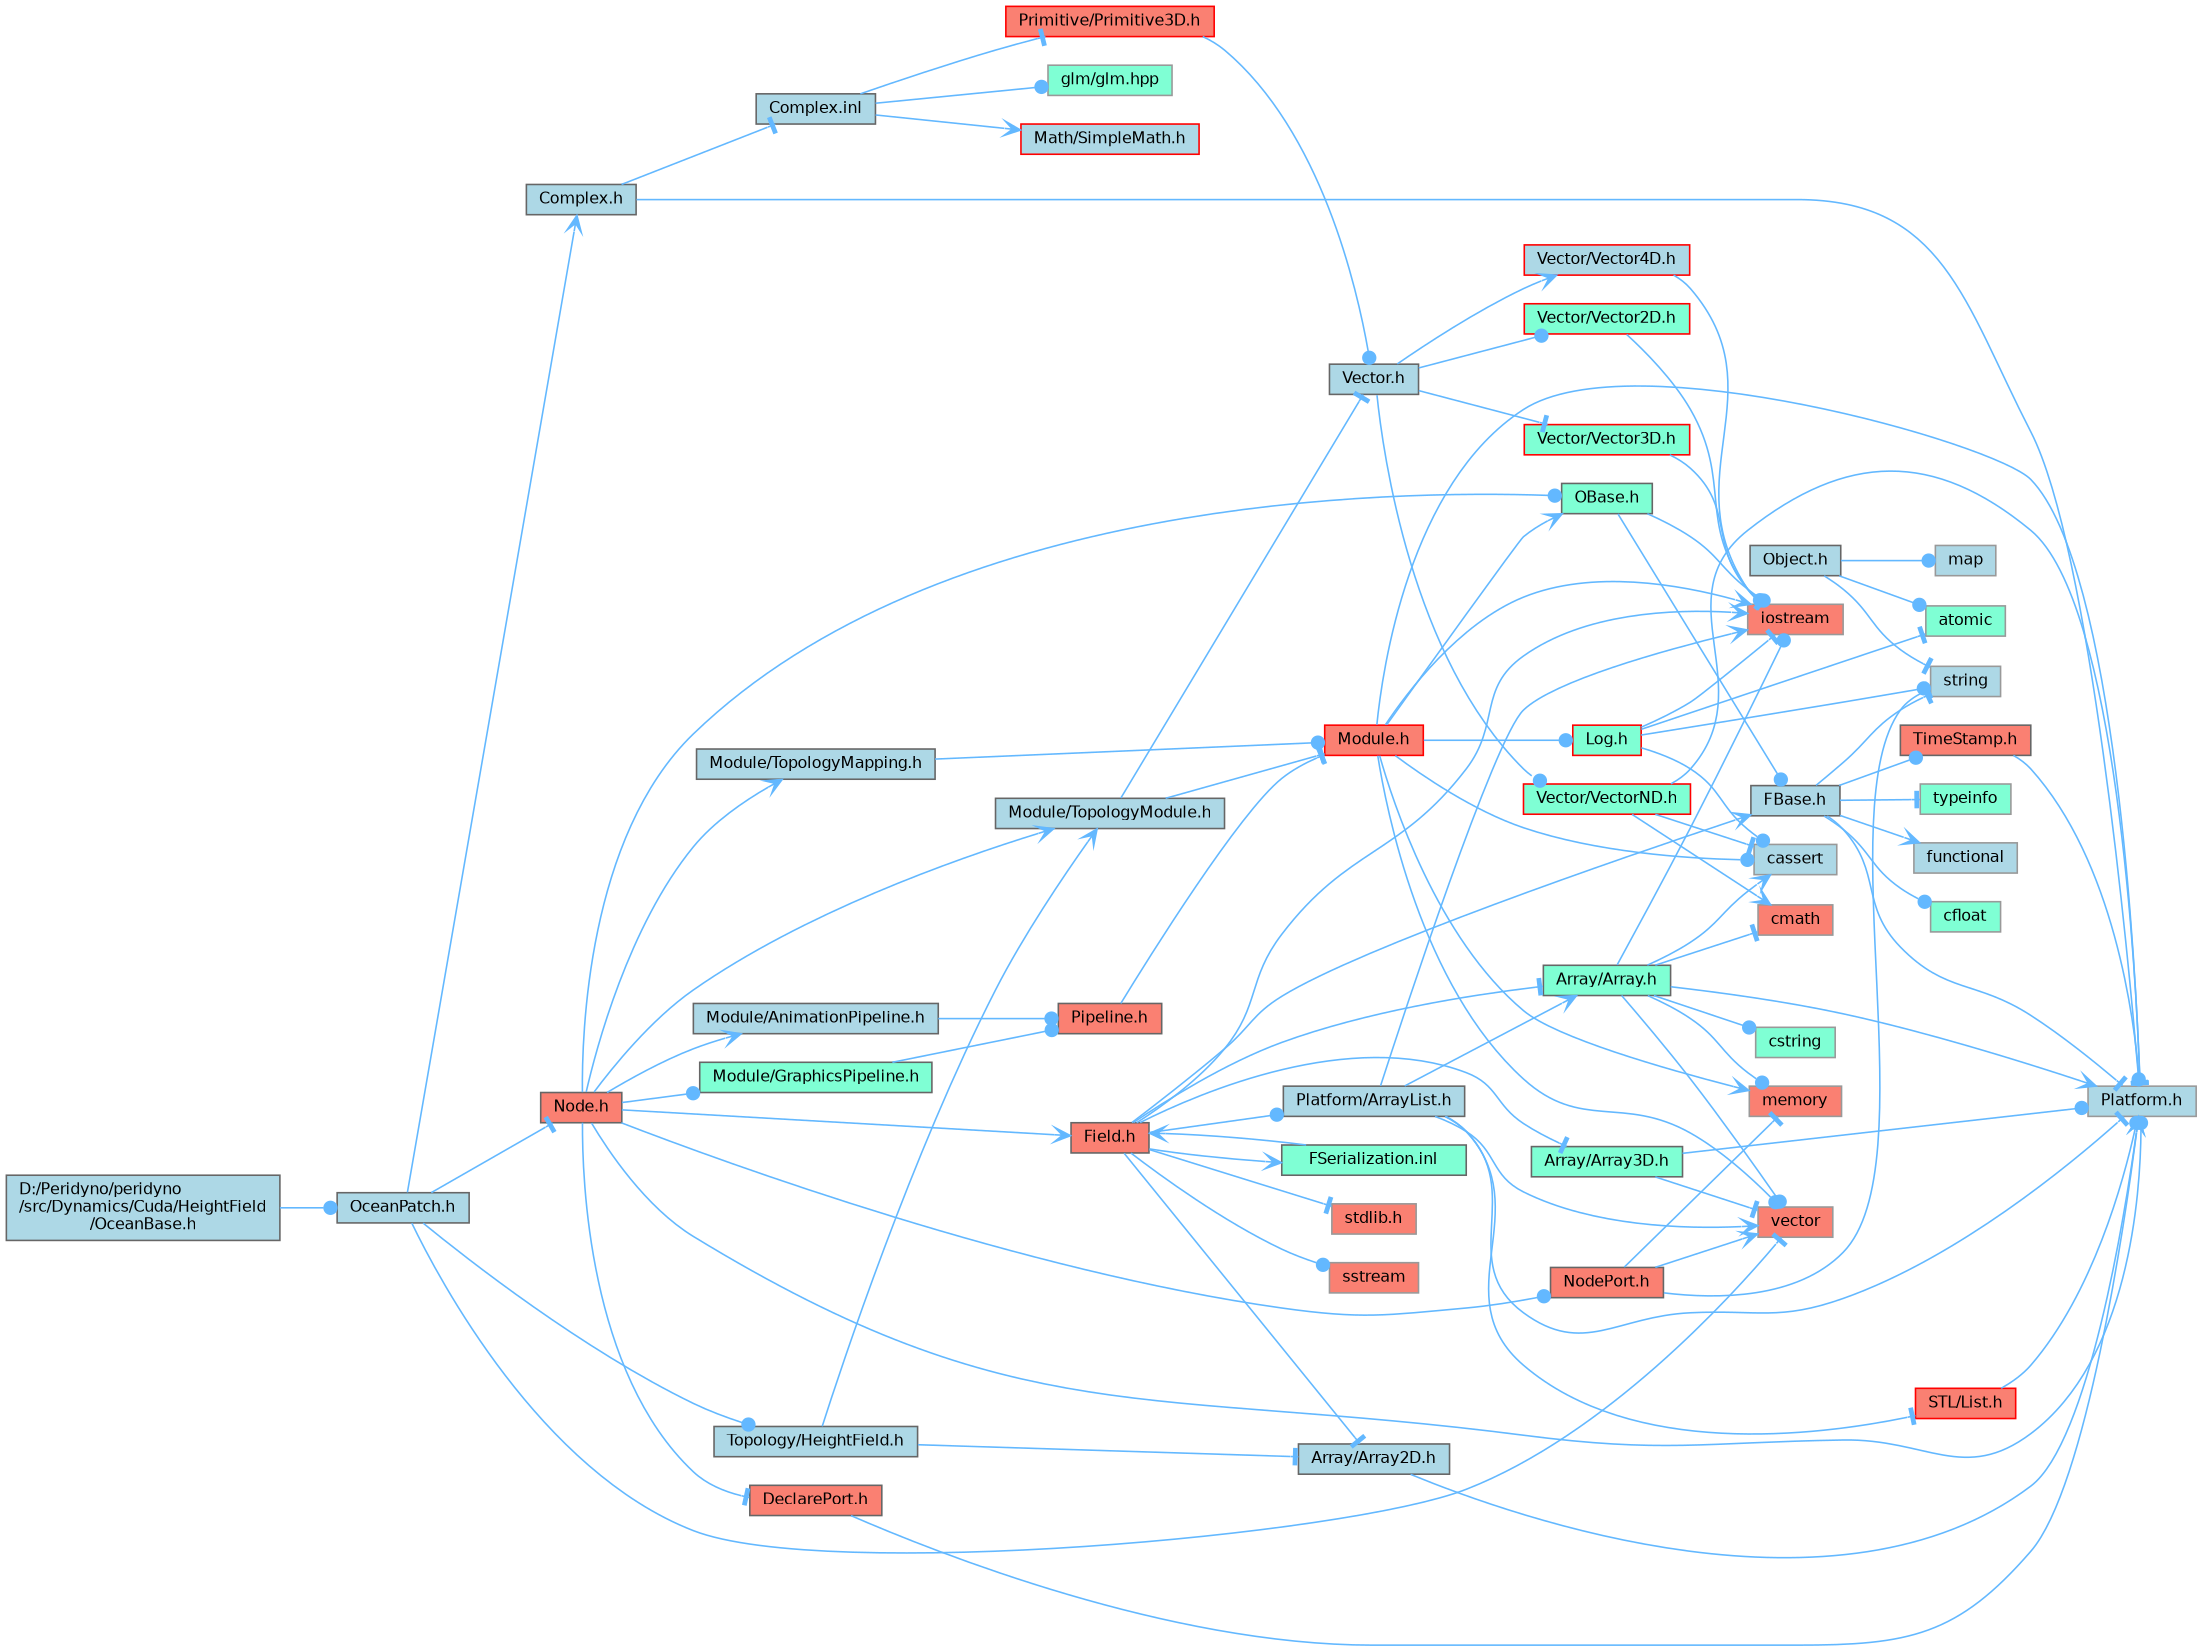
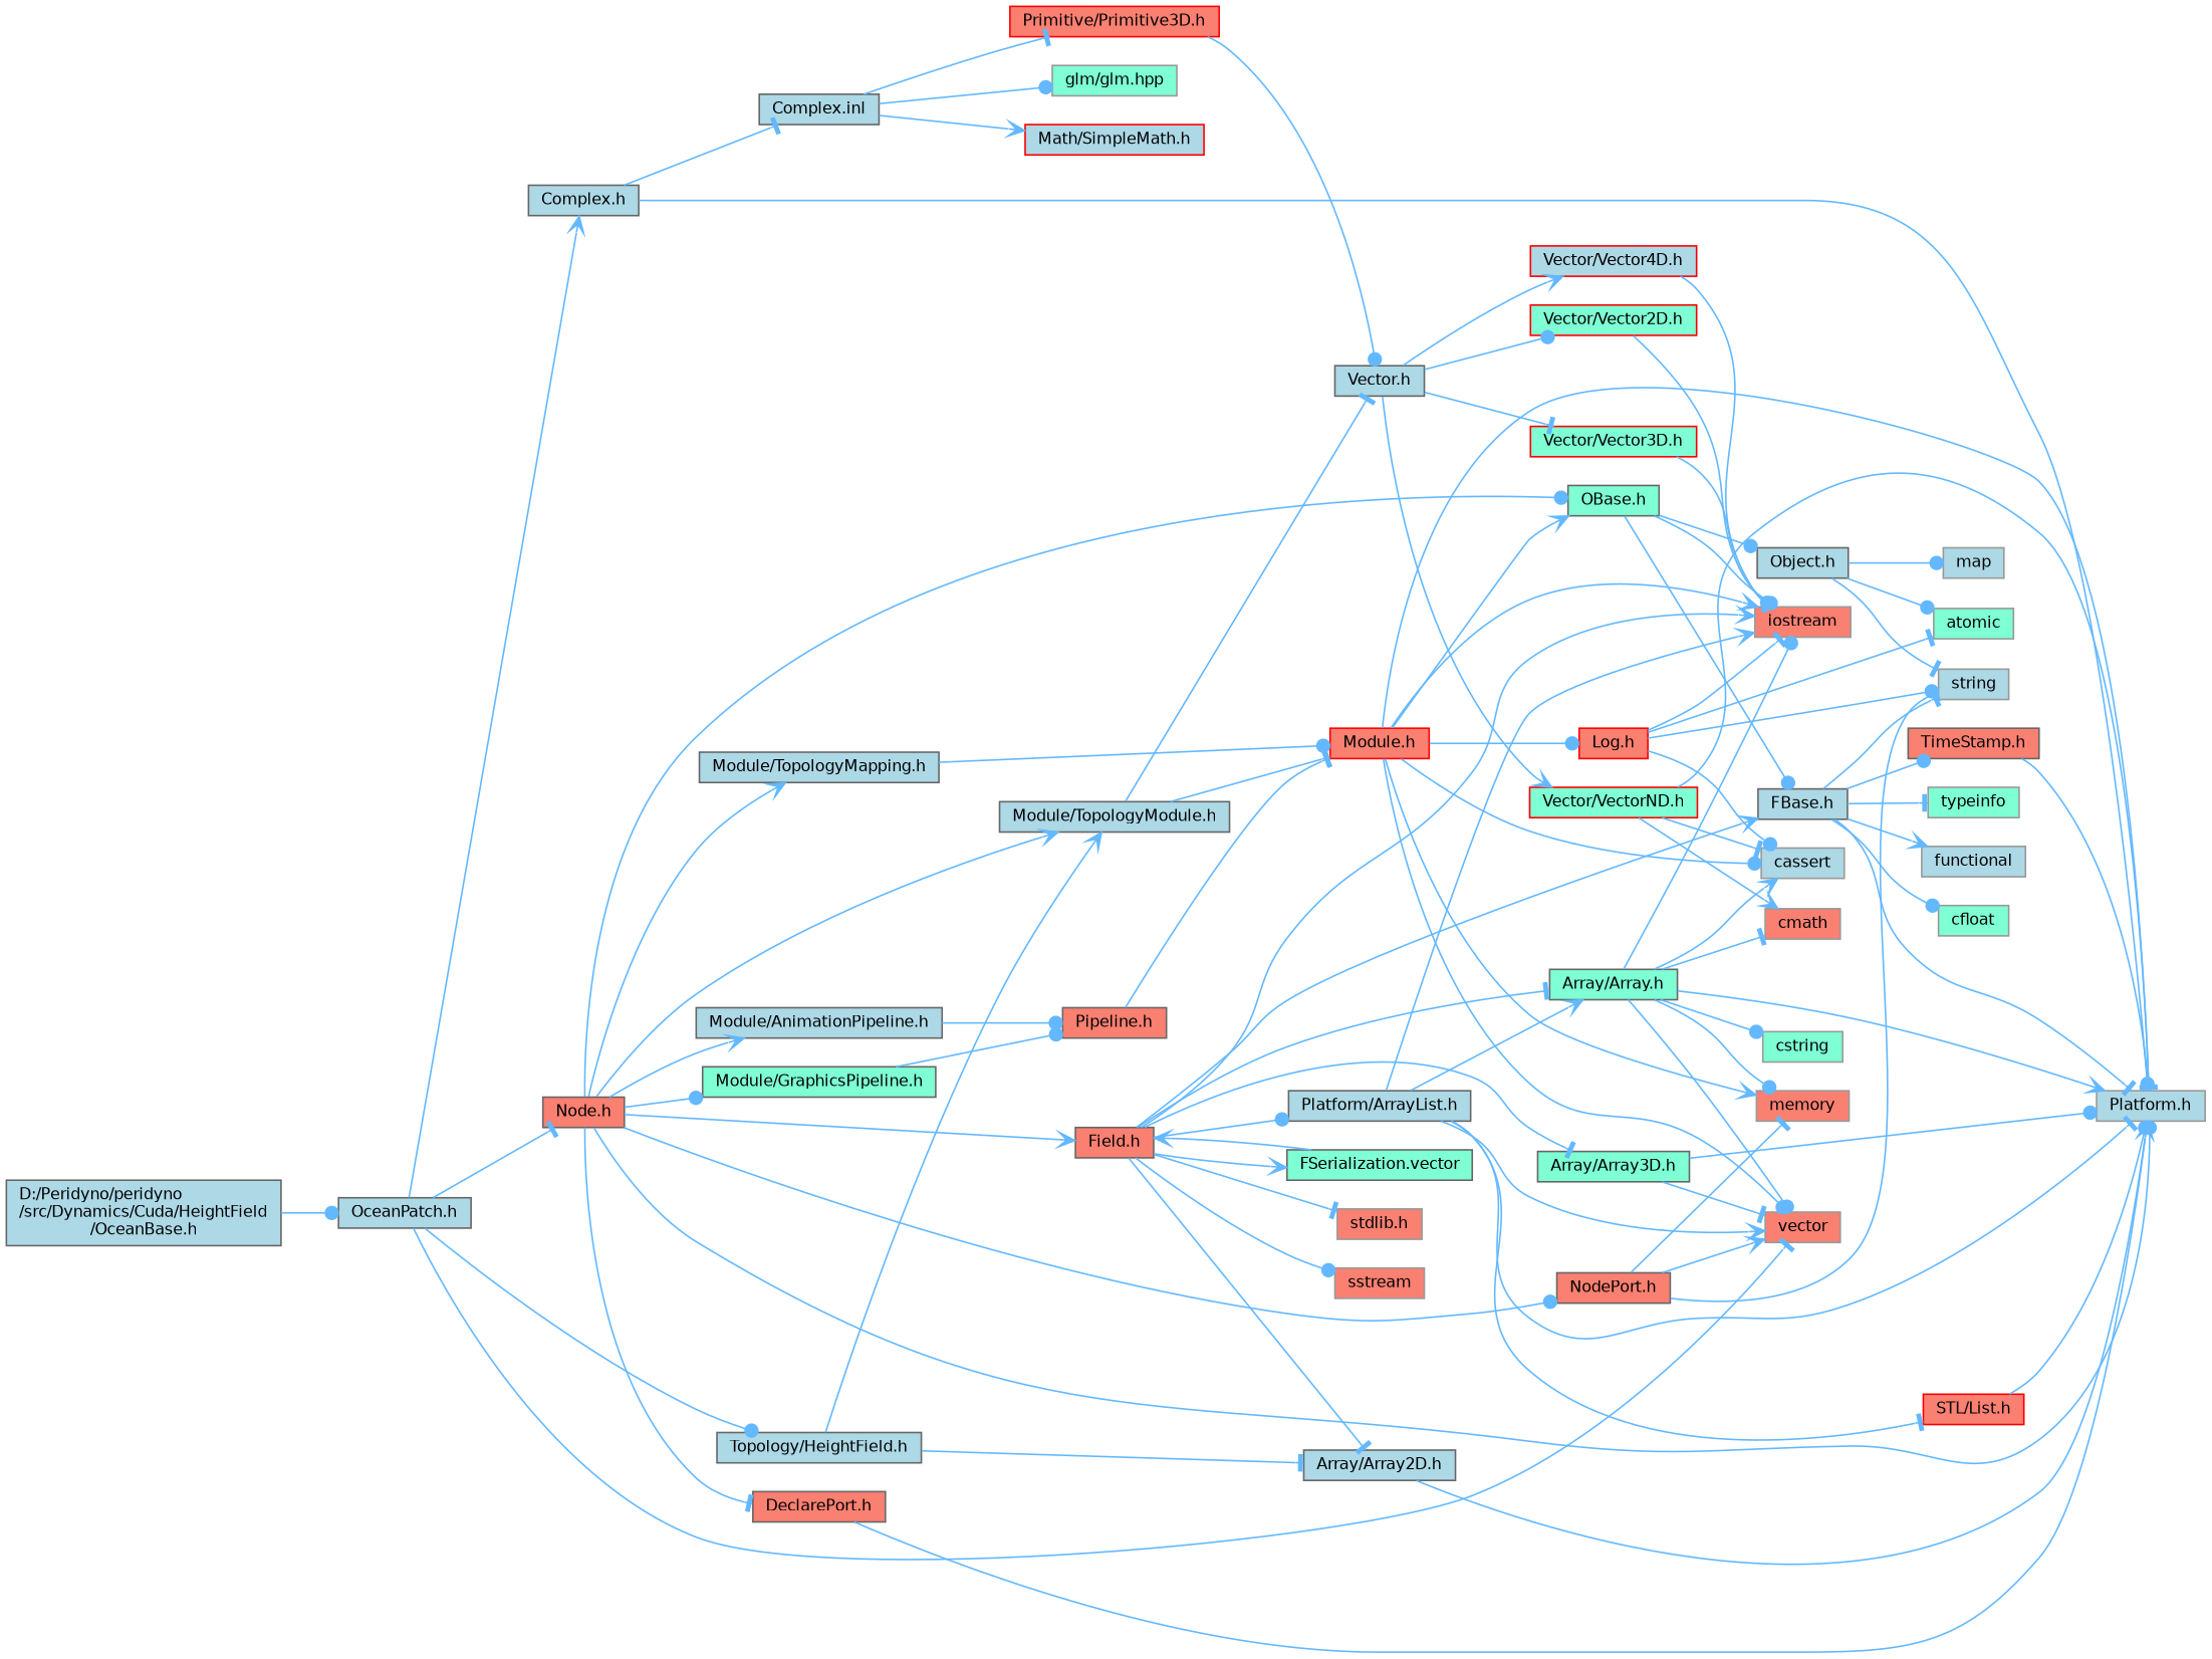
  digraph {
    rankdir=LR
    node [color=grey40 fillcolor=lightblue fontname=Helvetica fontsize=10 shape=box style=filled]
    edge [arrowhead=dot color=steelblue1 fontname=Helvetica fontsize=10 labelfontname=Helvetica labelfontsize=10 style=solid]
    n1 [color=gray40 fontcolor=black height=0.2 label="D:/Peridyno/peridyno\l/src/Dynamics/Cuda/HeightField\l/OceanBase.h" width=0.4]
    n2 [height=0.2 label="OceanPatch.h" width=0.4]
    n3 [color=grey60 fillcolor=salmon height=0.2 label=vector width=0.4]
    n4 [fillcolor=salmon height=0.2 label="Node.h" width=0.4]
    n5 [height=0.2 label="Complex.h" width=0.4]
    n6 [height=0.2 label="Topology/HeightField.h" width=0.4]
    n7 [fillcolor=aquamarine height=0.2 label="OBase.h" width=0.4]
    n8 [color=grey60 height=0.2 label="Platform.h" width=0.4]
    n9 [fillcolor=salmon height=0.2 label="Field.h" width=0.4]
    n10 [fillcolor=salmon height=0.2 label="DeclarePort.h" width=0.4]
    n11 [fillcolor=salmon height=0.2 label="NodePort.h" width=0.4]
    n12 [height=0.2 label="Module/TopologyModule.h" width=0.4]
    n13 [height=0.2 label="Module/TopologyMapping.h" width=0.4]
    n14 [height=0.2 label="Module/AnimationPipeline.h" width=0.4]
    n15 [fillcolor=aquamarine height=0.2 label="Module/GraphicsPipeline.h" width=0.4]
    n16 [height=0.2 label="Complex.inl" width=0.4]
    n17 [height=0.2 label="Array/Array2D.h" width=0.4]
    n18 [color=grey60 fillcolor=salmon height=0.2 label=iostream width=0.4]
    n19 [height=0.2 label="FBase.h" width=0.4]
    n20 [height=0.2 label="Object.h" width=0.4]
    n21 [color=grey60 fillcolor=salmon height=0.2 label="stdlib.h" width=0.4]
    n22 [color=grey60 fillcolor=salmon height=0.2 label=sstream width=0.4]
    n23 [fillcolor=aquamarine height=0.2 label="Array/Array.h" width=0.4]
    n24 [fillcolor=aquamarine height=0.2 label="Array/Array3D.h" width=0.4]
    n25 [height=0.2 label="Platform/ArrayList.h" width=0.4]
-   n26 [fillcolor=aquamarine height=0.2 label="FSerialization.inl" width=0.4]
+   n26 [fillcolor=aquamarine height=0.2 label="FSerialization.vector" width=0.4]
    n27 [color=grey60 height=0.2 label=string width=0.4]
    n28 [color=grey60 fillcolor=salmon height=0.2 label=memory width=0.4]
    n29 [height=0.2 label="Vector.h" width=0.4]
    n30 [color=red fillcolor=salmon height=0.2 label="Module.h" width=0.4]
    n31 [fillcolor=salmon height=0.2 label="Pipeline.h" width=0.4]
    n32 [fillcolor=salmon height=0.2 label="TimeStamp.h" width=0.4]
    n33 [color=grey60 fillcolor=aquamarine height=0.2 label=typeinfo width=0.4]
    n34 [color=grey60 height=0.2 label=functional width=0.4]
    n35 [color=grey60 fillcolor=aquamarine height=0.2 label=cfloat width=0.4]
    n36 [color=grey60 fillcolor=aquamarine height=0.2 label=atomic width=0.4]
    n37 [color=grey60 height=0.2 label=map width=0.4]
    n38 [color=grey60 height=0.2 label=cassert width=0.4]
    n39 [color=grey60 fillcolor=aquamarine height=0.2 label=cstring width=0.4]
    n40 [color=grey60 fillcolor=salmon height=0.2 label=cmath width=0.4]
    n41 [color=red fillcolor=salmon height=0.2 label="STL/List.h" width=0.4]
    n42 [color=red fillcolor=aquamarine height=0.2 label="Vector/Vector2D.h" width=0.4]
    n43 [color=red fillcolor=aquamarine height=0.2 label="Vector/Vector3D.h" width=0.4]
    n44 [color=red height=0.2 label="Vector/Vector4D.h" width=0.4]
    n45 [color=red fillcolor=aquamarine height=0.2 label="Vector/VectorND.h" width=0.4]
-   n46 [color=red fillcolor=aquamarine height=0.2 label="Log.h" width=0.4]
+   n46 [color=red fillcolor=salmon height=0.2 label="Log.h" width=0.4]
    n47 [color=red height=0.2 label="Math/SimpleMath.h" width=0.4]
    n48 [color=grey60 fillcolor=aquamarine height=0.2 label="glm/glm.hpp" width=0.4]
    n49 [color=red fillcolor=salmon height=0.2 label="Primitive/Primitive3D.h" width=0.4]
    n1 -> n2
    n2 -> n3 [arrowhead=tee]
    n2 -> n4 [arrowhead=tee]
    n2 -> n5 [arrowhead=vee]
    n2 -> n6
    n4 -> n7
    n4 -> n8
    n4 -> n9 [arrowhead=vee]
    n4 -> n10 [arrowhead=tee]
    n4 -> n11
    n4 -> n12 [arrowhead=vee]
    n4 -> n13 [arrowhead=vee]
    n4 -> n14 [arrowhead=vee]
    n4 -> n15
    n5 -> n8
    n5 -> n16 [arrowhead=tee]
    n6 -> n12 [arrowhead=vee]
    n6 -> n17 [arrowhead=tee]
    n7 -> n18
    n7 -> n19
+   n7 -> n20
    n9 -> n17 [arrowhead=tee]
    n9 -> n18 [arrowhead=vee]
    n9 -> n19 [arrowhead=vee]
    n9 -> n21 [arrowhead=tee]
    n9 -> n22
    n9 -> n23 [arrowhead=tee]
    n9 -> n24 [arrowhead=tee]
    n9 -> n25
    n9 -> n26 [arrowhead=vee]
    n10 -> n8 [arrowhead=vee]
    n11 -> n3 [arrowhead=vee]
    n11 -> n27 [arrowhead=tee]
    n11 -> n28 [arrowhead=tee]
    n12 -> n29 [arrowhead=tee]
    n12 -> n30 [arrowhead=tee]
    n13 -> n30
    n14 -> n31
    n15 -> n31
    n16 -> n47 [arrowhead=vee]
    n16 -> n48
    n16 -> n49 [arrowhead=tee]
    n17 -> n8 [arrowhead=vee]
    n19 -> n8 [arrowhead=tee]
    n19 -> n27 [arrowhead=tee]
    n19 -> n32
    n19 -> n33 [arrowhead=tee]
    n19 -> n34 [arrowhead=vee]
    n19 -> n35
    n20 -> n27 [arrowhead=tee]
    n20 -> n36
    n20 -> n37
    n23 -> n3
    n23 -> n8 [arrowhead=vee]
    n23 -> n18
    n23 -> n28
    n23 -> n38 [arrowhead=vee]
    n23 -> n39
    n23 -> n40 [arrowhead=tee]
    n24 -> n3 [arrowhead=tee]
    n24 -> n8
    n25 -> n3 [arrowhead=vee]
    n25 -> n8 [arrowhead=tee]
    n25 -> n18 [arrowhead=vee]
    n25 -> n23 [arrowhead=vee]
    n25 -> n41 [arrowhead=tee]
    n26 -> n9 [arrowhead=vee]
    n29 -> n42
    n29 -> n43 [arrowhead=tee]
    n29 -> n44 [arrowhead=vee]
-   n29 -> n45
+   n29 -> n45 [arrowhead=vee]
    n30 -> n3
    n30 -> n7 [arrowhead=vee]
    n30 -> n8 [arrowhead=tee]
    n30 -> n18 [arrowhead=vee]
    n30 -> n28 [arrowhead=vee]
    n30 -> n38
    n30 -> n46
    n31 -> n30 [arrowhead=tee]
    n32 -> n8 [arrowhead=tee]
    n41 -> n8
    n42 -> n18 [arrowhead=tee]
    n43 -> n18
    n44 -> n18 [arrowhead=tee]
    n45 -> n8 [arrowhead=tee]
    n45 -> n38 [arrowhead=tee]
    n45 -> n40 [arrowhead=vee]
    n46 -> n18 [arrowhead=tee]
    n46 -> n27
    n46 -> n36 [arrowhead=tee]
    n46 -> n38
    n49 -> n29
  }
